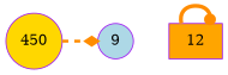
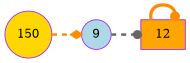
  digraph {
    rankdir=LR
    node [color=purple shape=circle style=filled]
    edge [arrowhead=dot color=darkorange penwidth=3.00 style=dashed]
    n1 [fillcolor=lightblue label=9]
    n2 [fillcolor=orange label=12 shape=box]
-   n3 [fillcolor=gold label=450]
+   n3 [fillcolor=gold label=150]
+   n1 -> n2 [color=gray40]
    n2 -> n2 [penwidth=4.00 style=""]
    n3 -> n1 [arrowhead=diamond]
  }
